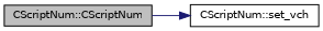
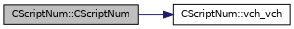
  digraph {
    rankdir=LR
    node [color=black fontname=Helvetica fontsize=10 shape=record style=filled]
    n1 [fillcolor=grey75 fontcolor=black height=0.2 label="CScriptNum::CScriptNum" width=0.4]
-   n2 [fillcolor=white height=0.2 label="CScriptNum::set_vch" width=0.4]
+   n2 [fillcolor=white height=0.2 label="CScriptNum::vch_vch" width=0.4]
    n1 -> n2 [color=midnightblue fontname=Helvetica fontsize=10 labelfontname=Helvetica labelfontsize=10 style=solid]
  }
